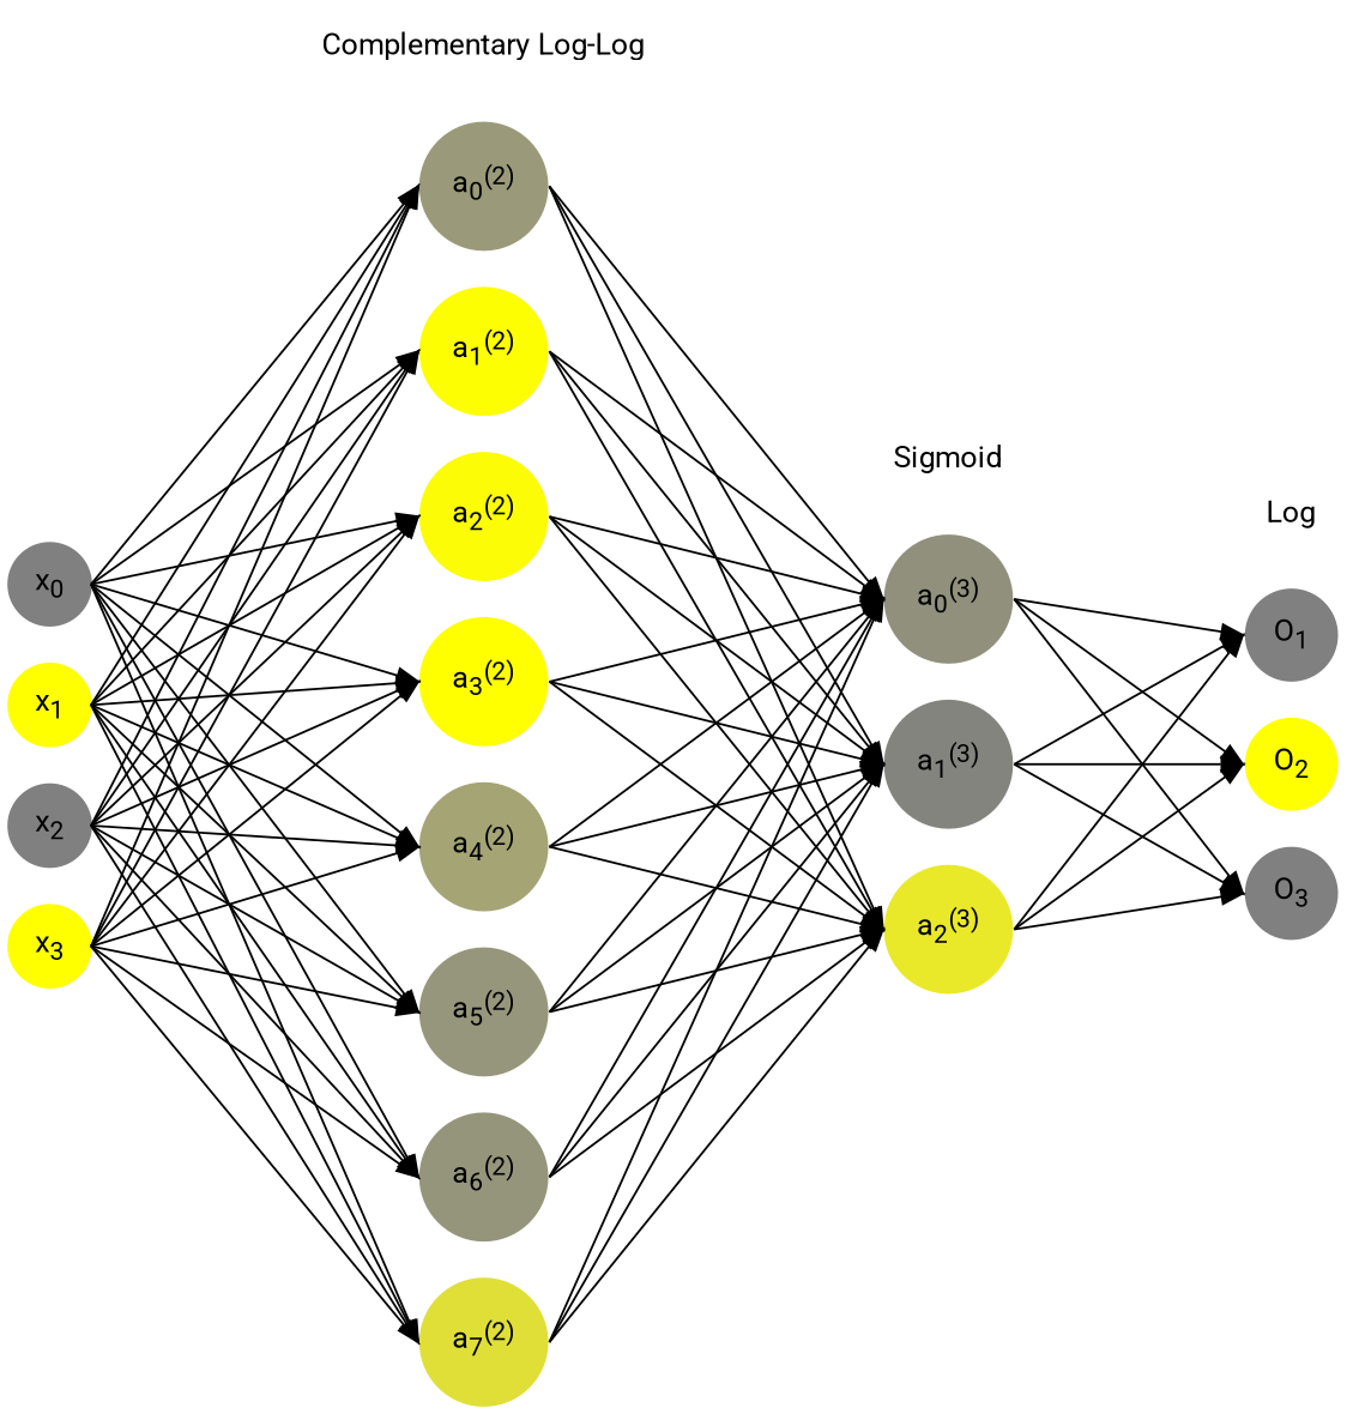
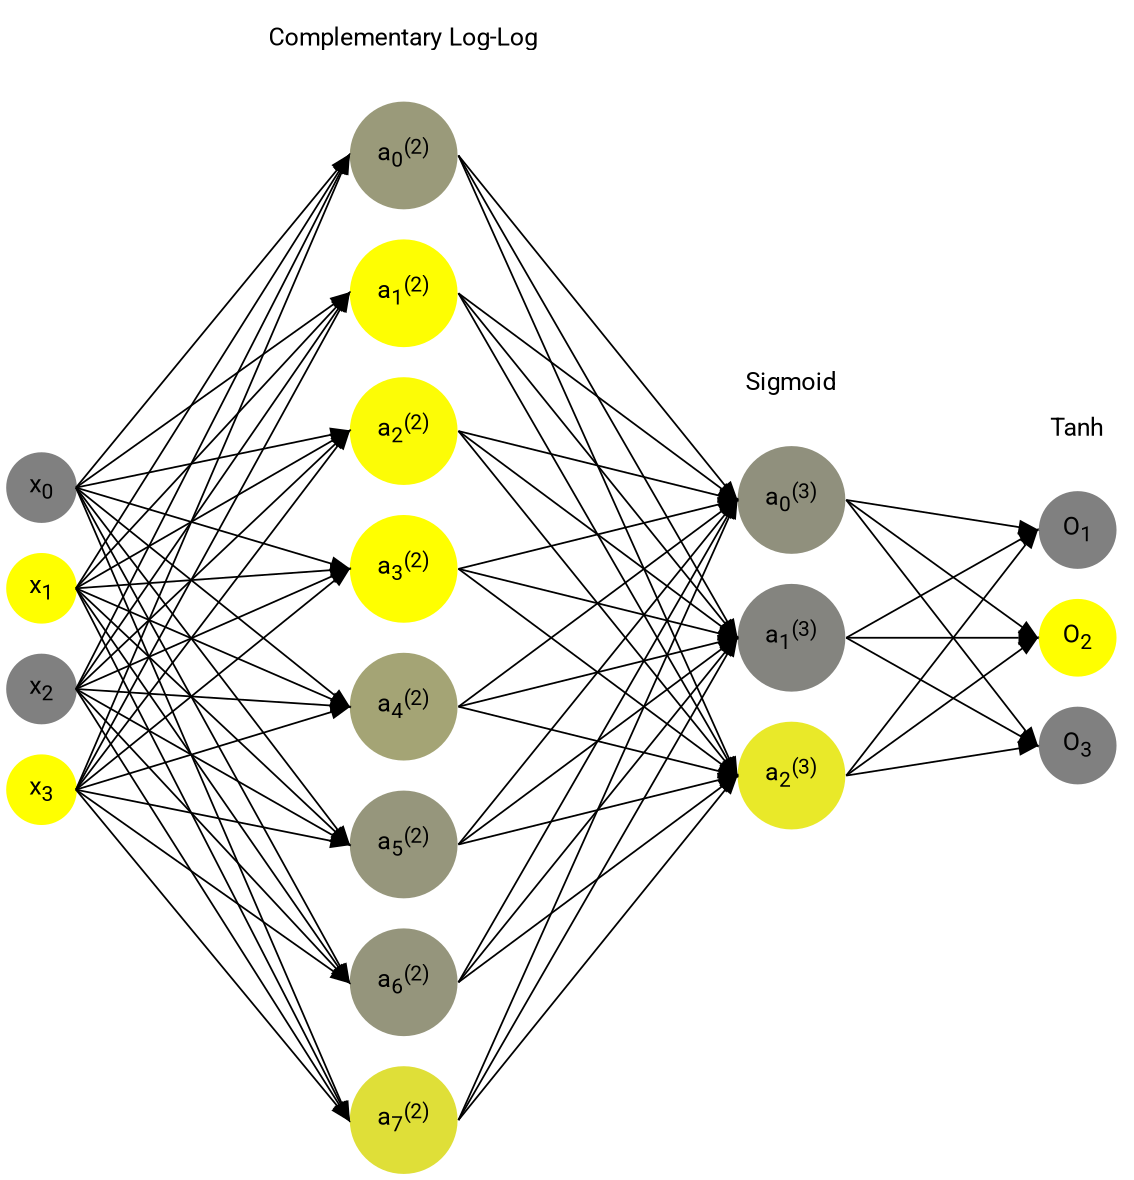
  digraph {
    rankdir=LR
    ranksep=1.4
    splines=false
    fontname=Roboto
    node [color="0.1667, 0.0, 0.5" fillcolor="0.1667, 0.0, 0.5" shape=circle style=filled fontname=Roboto]
    edge [headport=w style=solid tailport=e fontname=Roboto]
    n1 [label=<x<sub>0</sub>>]
    n2 [color="0.1667, 1.0, 1.0" fillcolor="0.1667, 1.0, 1.0" label=<x<sub>1</sub>>]
    n3 [label=<x<sub>2</sub>>]
    n4 [color="0.1667, 1.0, 1.0" fillcolor="0.1667, 1.0, 1.0" label=<x<sub>3</sub>>]
    n5 [color="0.1667, 0.207056, 0.603528" fillcolor="0.1667, 0.207056, 0.603528" label=<a<sub>0</sub><sup>(2)</sup>>]
    n6 [color="0.1667, 0.989656, 0.994828" fillcolor="0.1667, 0.989656, 0.994828" label=<a<sub>1</sub><sup>(2)</sup>>]
    n7 [color="0.1667, 0.973589, 0.986794" fillcolor="0.1667, 0.973589, 0.986794" label=<a<sub>2</sub><sup>(2)</sup>>]
    n8 [color="0.1667, 0.998619, 0.999310" fillcolor="0.1667, 0.998619, 0.999310" label=<a<sub>3</sub><sup>(2)</sup>>]
    n9 [color="0.1667, 0.286558, 0.643279" fillcolor="0.1667, 0.286558, 0.643279" label=<a<sub>4</sub><sup>(2)</sup>>]
    n10 [color="0.1667, 0.172781, 0.586390" fillcolor="0.1667, 0.172781, 0.586390" label=<a<sub>5</sub><sup>(2)</sup>>]
    n11 [color="0.1667, 0.164760, 0.582380" fillcolor="0.1667, 0.164760, 0.582380" label=<a<sub>6</sub><sup>(2)</sup>>]
    n12 [color="0.1667, 0.749262, 0.874631" fillcolor="0.1667, 0.749262, 0.874631" label=<a<sub>7</sub><sup>(2)</sup>>]
    n13 [color="0.1667, 0.131046, 0.565523" fillcolor="0.1667, 0.131046, 0.565523" label=<a<sub>0</sub><sup>(3)</sup>>]
    n14 [color="0.1667, 0.033327, 0.516664" fillcolor="0.1667, 0.033327, 0.516664" label=<a<sub>1</sub><sup>(3)</sup>>]
    n15 [color="0.1667, 0.820644, 0.910322" fillcolor="0.1667, 0.820644, 0.910322" label=<a<sub>2</sub><sup>(3)</sup>>]
    n16 [label=<O<sub>1</sub>>]
    n17 [color="0.1667, 1.0, 1.0" fillcolor="0.1667, 1.0, 1.0" label=<O<sub>2</sub>>]
    n18 [label=<O<sub>3</sub>>]
    n19 [label="Complementary Log-Log" shape=plaintext color="" fillcolor="" style=""]
    n20 [label=Sigmoid shape=plaintext color="" fillcolor="" style=""]
-   n21 [label=Log shape=plaintext color="" fillcolor="" style=""]
+   n21 [label=Tanh shape=plaintext color="" fillcolor="" style=""]
    subgraph sub_1 {
      n1
    }
    subgraph sub_2 {
      n2
    }
    subgraph sub_3 {
      n3
    }
    subgraph sub_4 {
      n4
    }
    subgraph sub_5 {
      n5
    }
    subgraph sub_6 {
      n6
    }
    subgraph sub_7 {
      n7
    }
    subgraph sub_8 {
      n8
    }
    subgraph sub_9 {
      n9
    }
    subgraph sub_10 {
      n10
    }
    subgraph sub_11 {
      n11
    }
    subgraph sub_12 {
      n12
    }
    subgraph sub_13 {
      n13
    }
    subgraph sub_14 {
      n14
    }
    subgraph sub_15 {
      n15
    }
    subgraph sub_16 {
      n16
    }
    subgraph sub_17 {
      n17
    }
    subgraph sub_18 {
      n18
    }
    subgraph sub_19 {
      rank=same
      n1
      n2
      n3
      n4
    }
    subgraph sub_20 {
      rank=same
      n5
      n6
      n7
      n8
      n9
      n10
      n11
      n12
    }
    subgraph sub_21 {
      rank=same
      n13
      n14
      n15
    }
    subgraph sub_22 {
      rank=same
      n16
      n17
      n18
    }
    subgraph sub_23 {
      rank=same
      n5
      n19
    }
    subgraph sub_24 {
      rank=same
      n13
      n20
    }
    subgraph sub_25 {
      rank=same
      n16
      n21
    }
    n1 -> n2 [style=invis]
    n1 -> n5
    n1 -> n6
    n1 -> n7
    n1 -> n8
    n1 -> n9
    n1 -> n10
    n1 -> n11
    n1 -> n12
    n2 -> n3 [style=invis]
    n2 -> n5
    n2 -> n6
    n2 -> n7
    n2 -> n8
    n2 -> n9
    n2 -> n10
    n2 -> n11
    n2 -> n12
    n3 -> n4 [style=invis]
    n3 -> n5
    n3 -> n6
    n3 -> n7
    n3 -> n8
    n3 -> n9
    n3 -> n10
    n3 -> n11
    n3 -> n12
    n4 -> n5
    n4 -> n6
    n4 -> n7
    n4 -> n8
    n4 -> n9
    n4 -> n10
    n4 -> n11
    n4 -> n12
    n5 -> n6 [style=invis]
    n5 -> n13
    n5 -> n14
    n5 -> n15
    n6 -> n7 [style=invis]
    n6 -> n13
    n6 -> n14
    n6 -> n15
    n7 -> n8 [style=invis]
    n7 -> n13
    n7 -> n14
    n7 -> n15
    n8 -> n9 [style=invis]
    n8 -> n13
    n8 -> n14
    n8 -> n15
    n9 -> n10 [style=invis]
    n9 -> n13
    n9 -> n14
    n9 -> n15
    n10 -> n11 [style=invis]
    n10 -> n13
    n10 -> n14
    n10 -> n15
    n11 -> n12 [style=invis]
    n11 -> n13
    n11 -> n14
    n11 -> n15
    n12 -> n13
    n12 -> n14
    n12 -> n15
    n13 -> n14 [style=invis]
    n13 -> n16
    n13 -> n17
    n13 -> n18
    n14 -> n15 [style=invis]
    n14 -> n16
    n14 -> n17
    n14 -> n18
    n15 -> n16
    n15 -> n17
    n15 -> n18
    n16 -> n17 [style=invis]
    n17 -> n18 [style=invis]
    n19 -> n5 [style=invis]
    n20 -> n13 [style=invis]
    n21 -> n16 [style=invis]
  }
